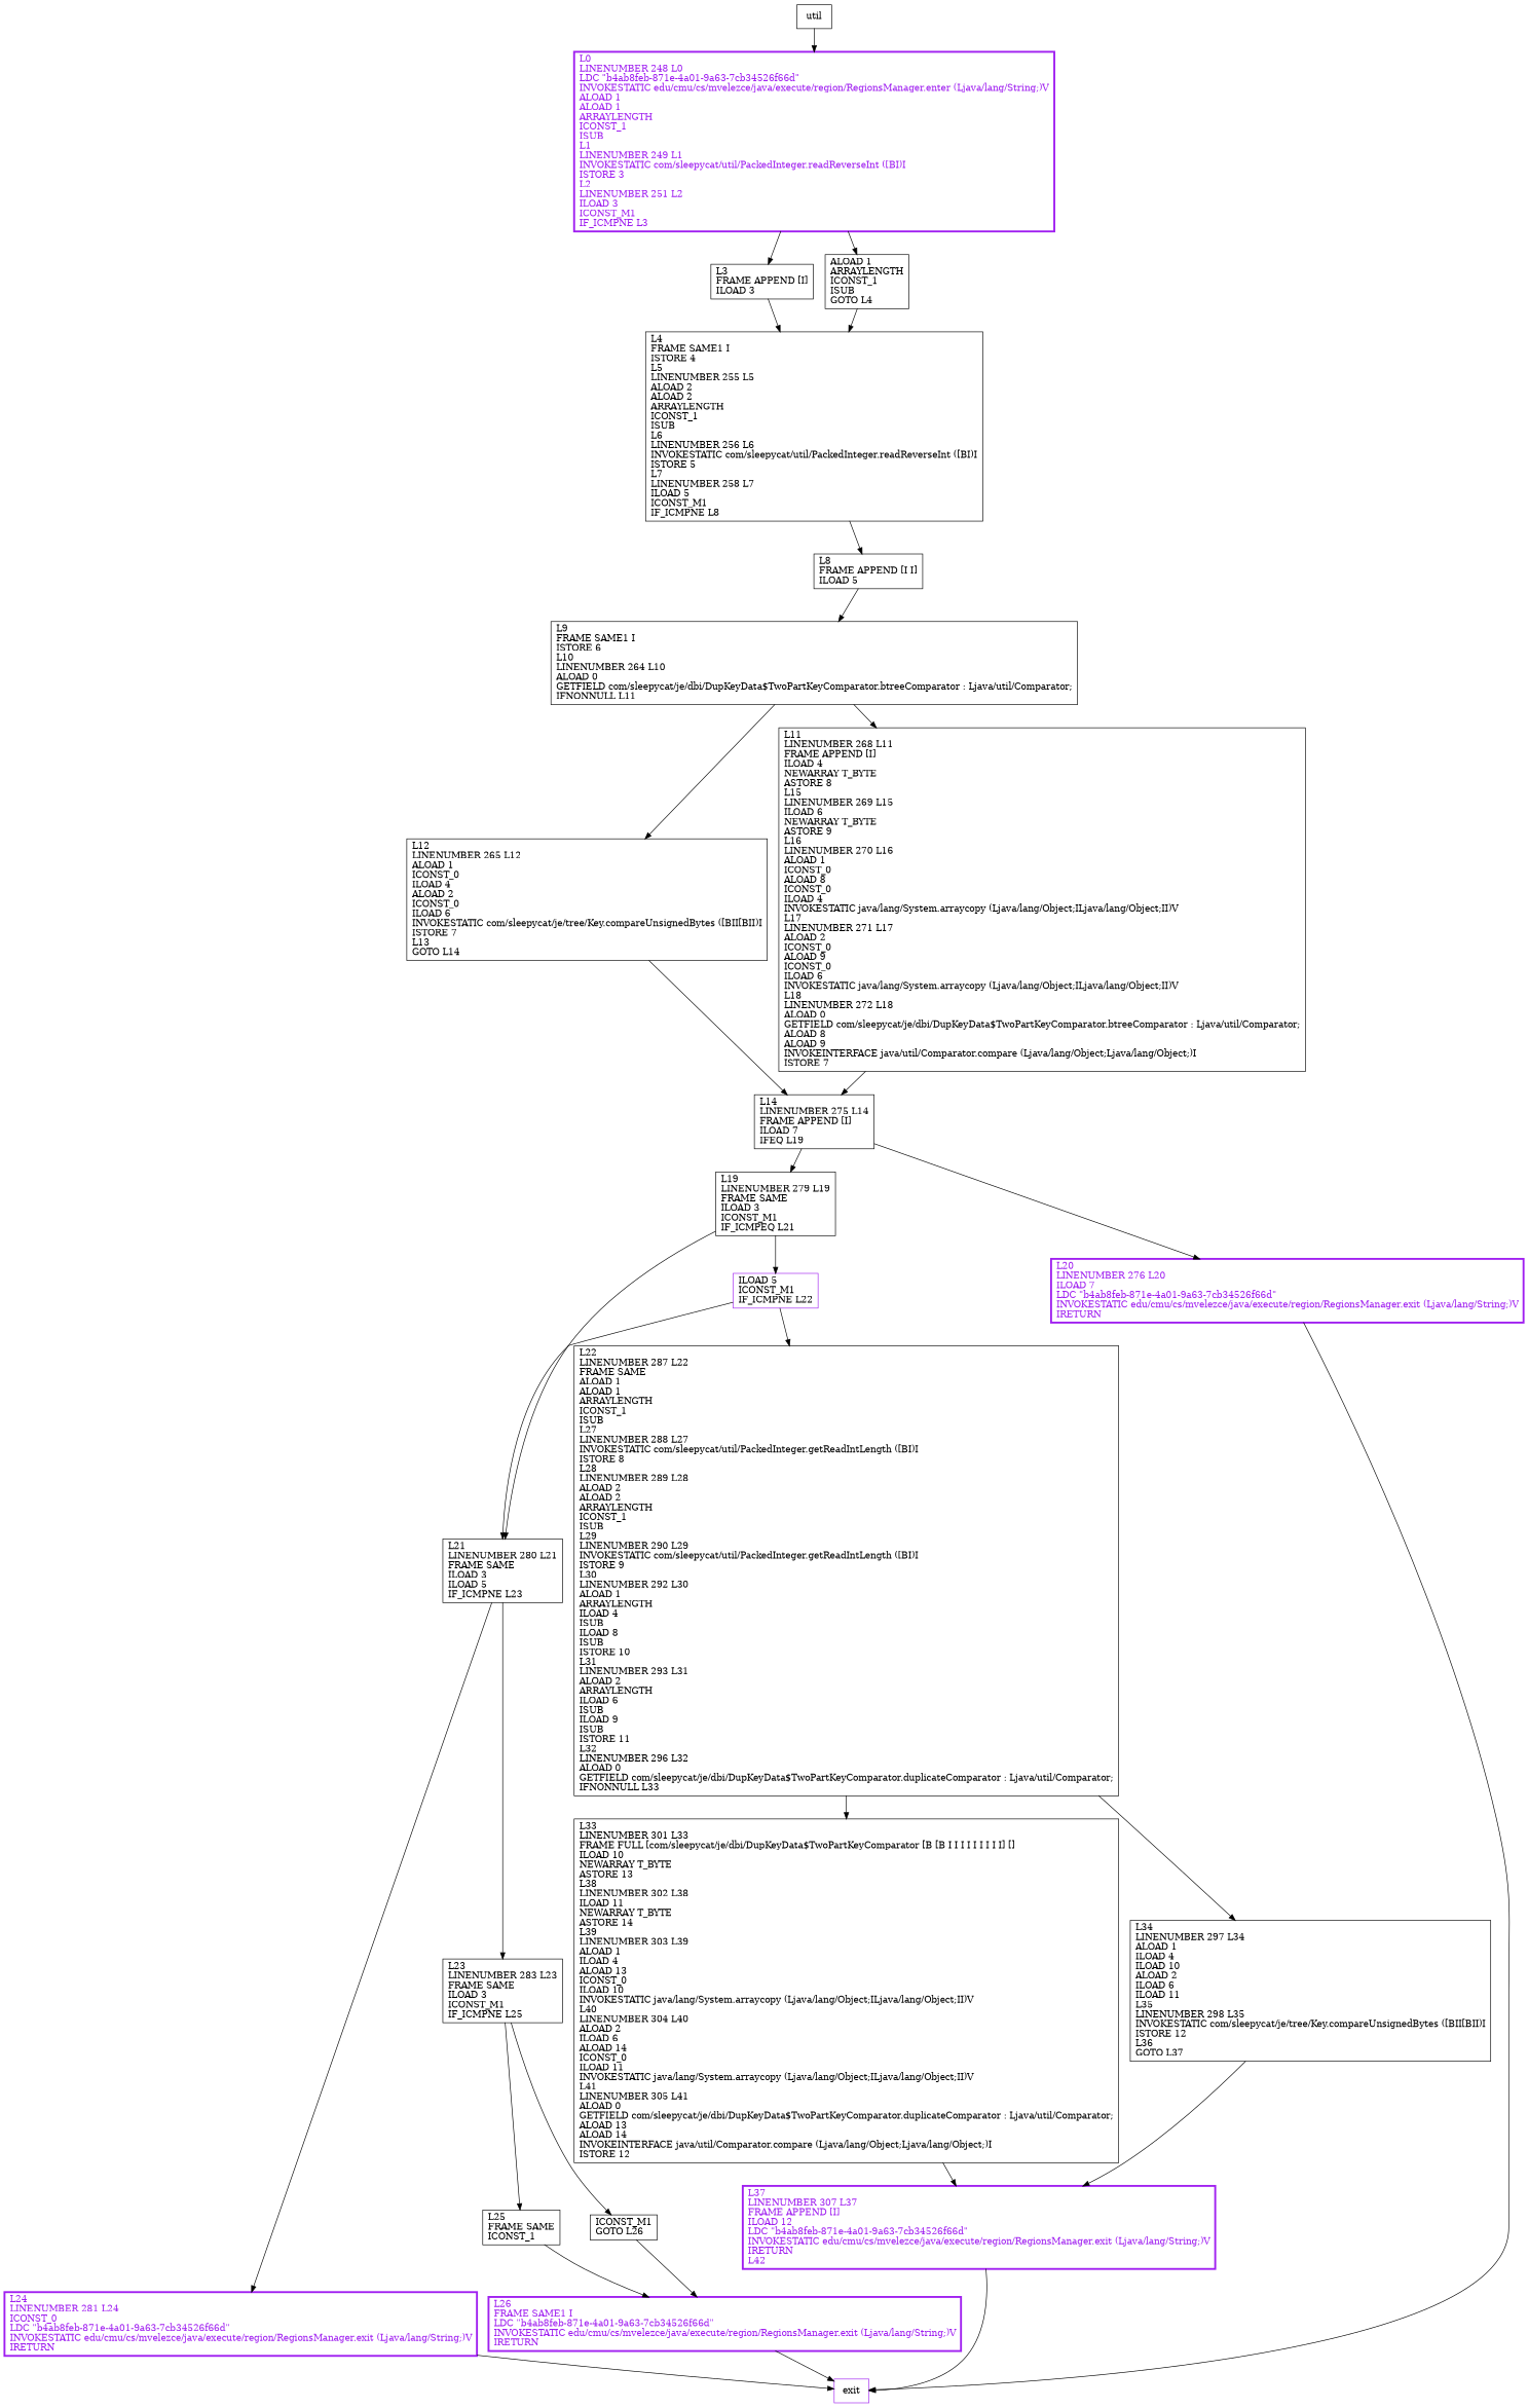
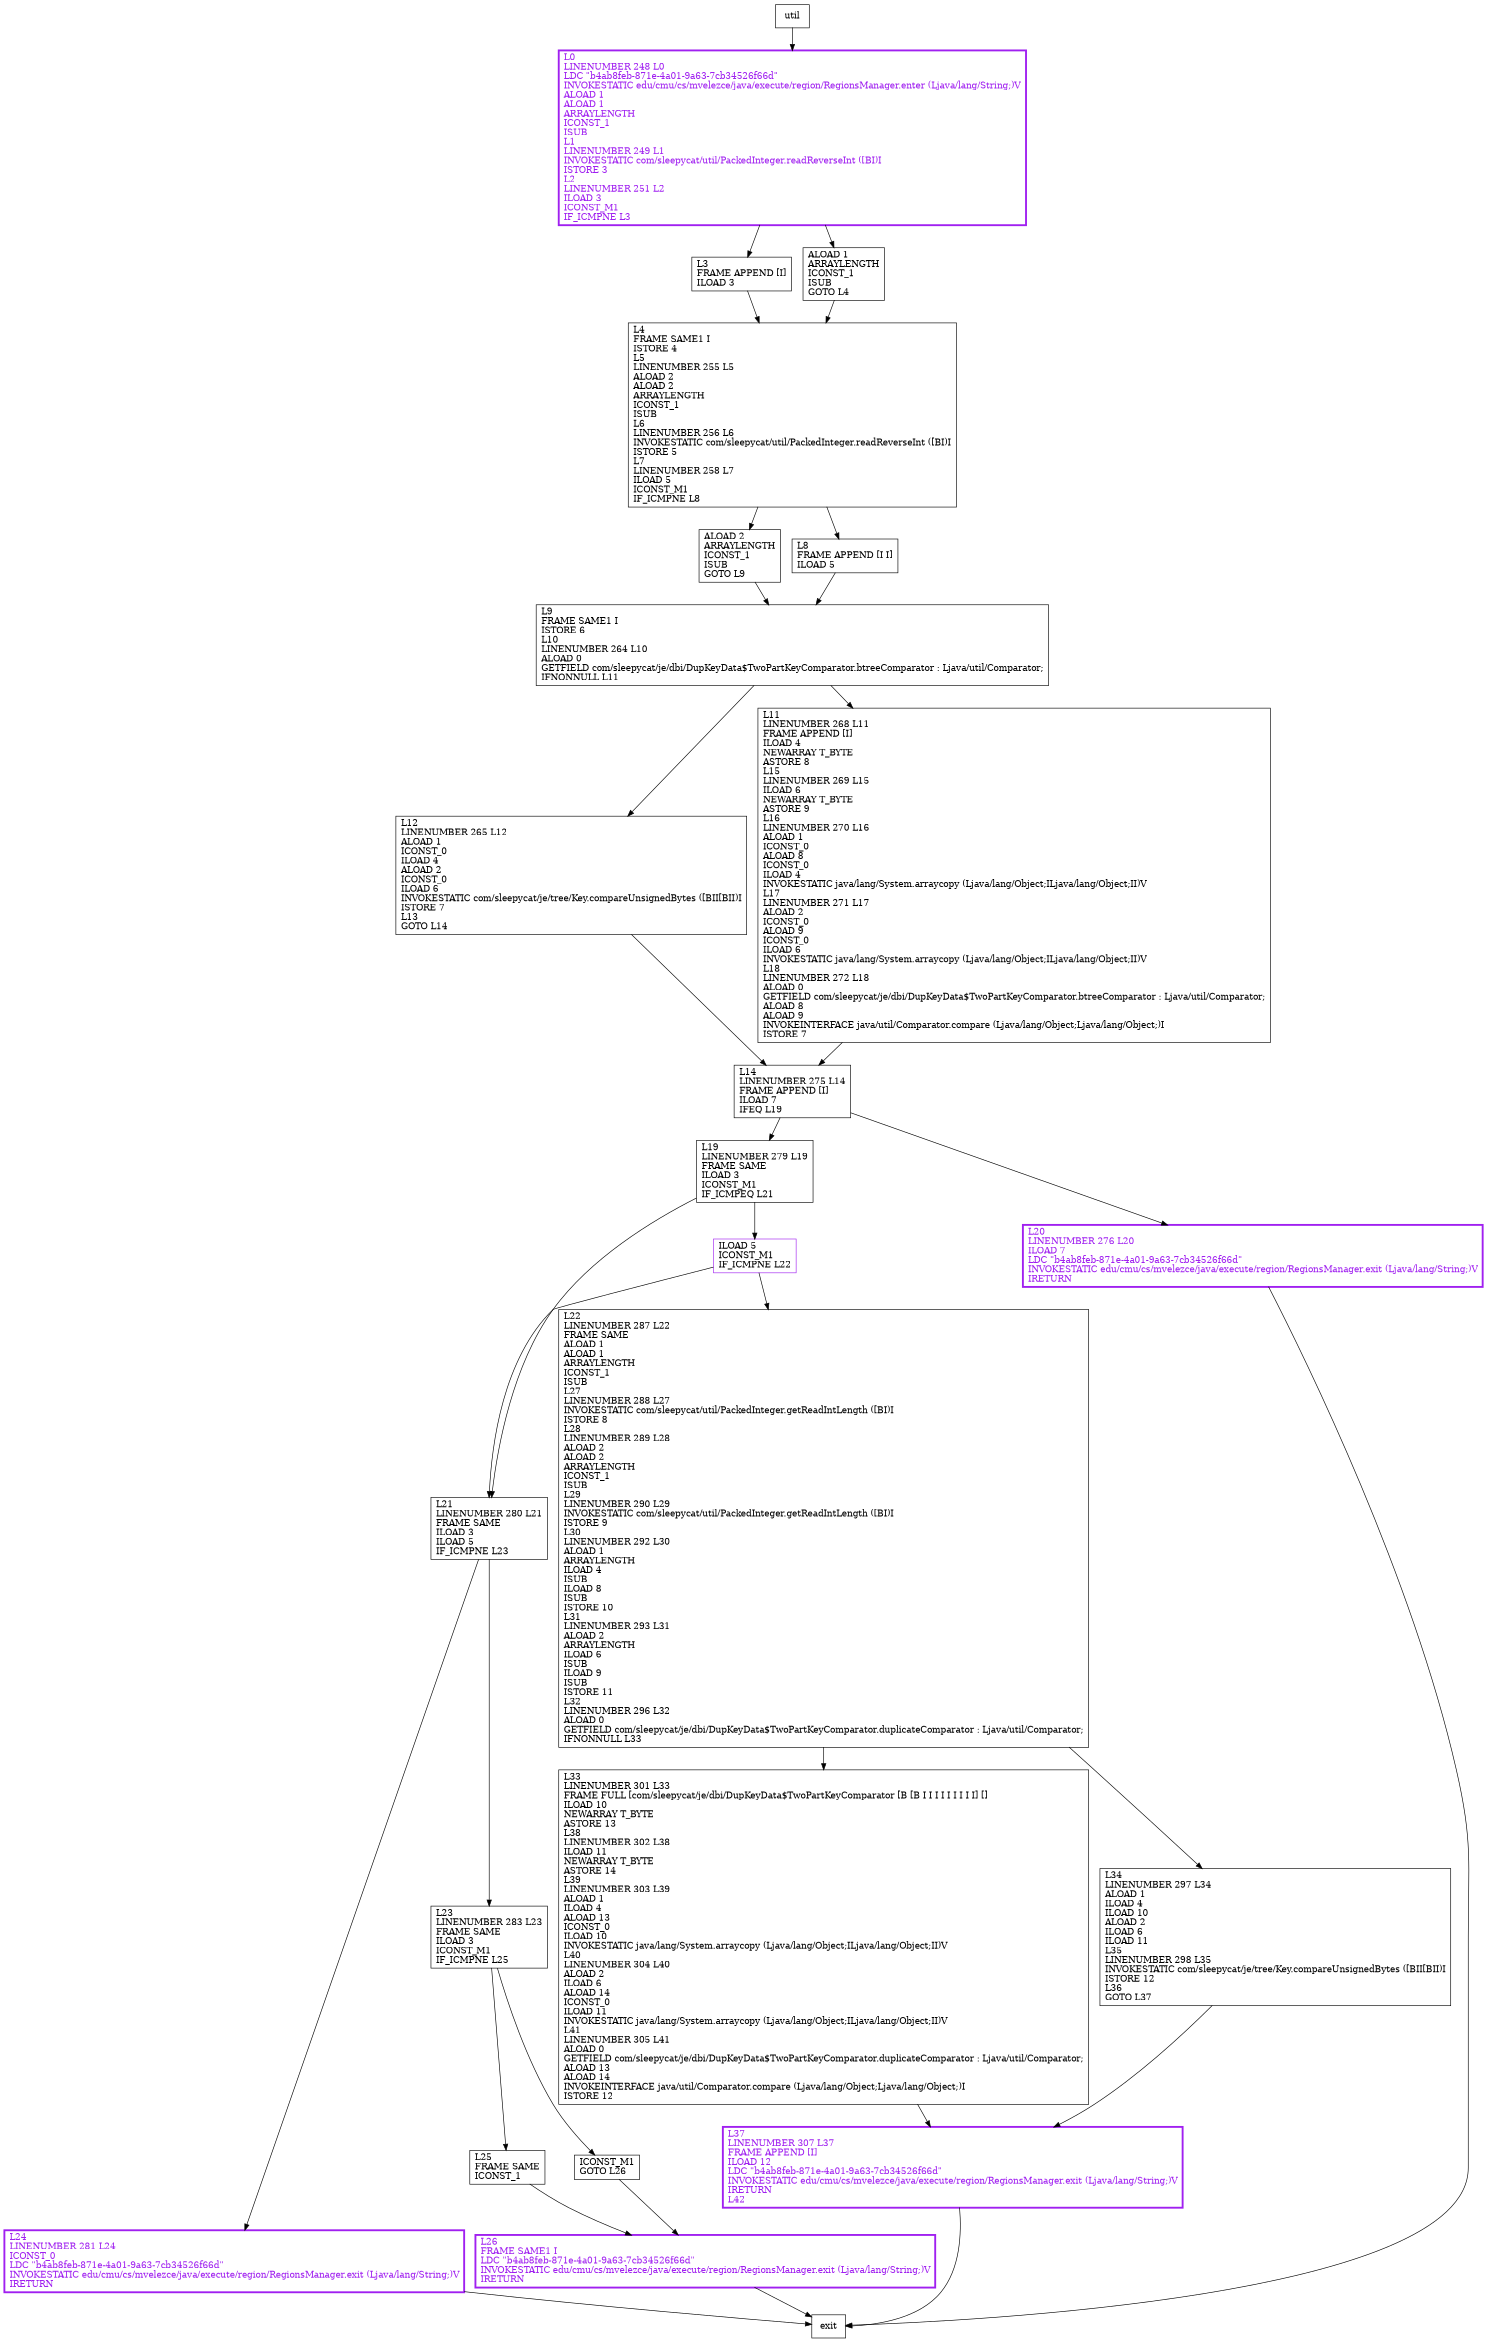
  digraph {
    node [shape=record]
    n1 [label="L3\lFRAME APPEND [I]\lILOAD 3\l"]
    n2 [label="L4\lFRAME SAME1 I\lISTORE 4\lL5\lLINENUMBER 255 L5\lALOAD 2\lALOAD 2\lARRAYLENGTH\lICONST_1\lISUB\lL6\lLINENUMBER 256 L6\lINVOKESTATIC com/sleepycat/util/PackedInteger.readReverseInt ([BI)I\lISTORE 5\lL7\lLINENUMBER 258 L7\lILOAD 5\lICONST_M1\lIF_ICMPNE L8\l"]
+   n3 [label="ALOAD 2\lARRAYLENGTH\lICONST_1\lISUB\lGOTO L9\l"]
    n4 [label="L8\lFRAME APPEND [I I]\lILOAD 5\l"]
    n5 [label="L19\lLINENUMBER 279 L19\lFRAME SAME\lILOAD 3\lICONST_M1\lIF_ICMPEQ L21\l"]
    n6 [label="L21\lLINENUMBER 280 L21\lFRAME SAME\lILOAD 3\lILOAD 5\lIF_ICMPNE L23\l"]
    n7 [color=purple label="ILOAD 5\lICONST_M1\lIF_ICMPNE L22\l"]
    n8 [color=purple fontcolor=purple label="L24\lLINENUMBER 281 L24\lICONST_0\lLDC \"b4ab8feb-871e-4a01-9a63-7cb34526f66d\"\lINVOKESTATIC edu/cmu/cs/mvelezce/java/execute/region/RegionsManager.exit (Ljava/lang/String;)V\lIRETURN\l" penwidth=3]
    n9 [label="L23\lLINENUMBER 283 L23\lFRAME SAME\lILOAD 3\lICONST_M1\lIF_ICMPNE L25\l"]
    n10 [label="L22\lLINENUMBER 287 L22\lFRAME SAME\lALOAD 1\lALOAD 1\lARRAYLENGTH\lICONST_1\lISUB\lL27\lLINENUMBER 288 L27\lINVOKESTATIC com/sleepycat/util/PackedInteger.getReadIntLength ([BI)I\lISTORE 8\lL28\lLINENUMBER 289 L28\lALOAD 2\lALOAD 2\lARRAYLENGTH\lICONST_1\lISUB\lL29\lLINENUMBER 290 L29\lINVOKESTATIC com/sleepycat/util/PackedInteger.getReadIntLength ([BI)I\lISTORE 9\lL30\lLINENUMBER 292 L30\lALOAD 1\lARRAYLENGTH\lILOAD 4\lISUB\lILOAD 8\lISUB\lISTORE 10\lL31\lLINENUMBER 293 L31\lALOAD 2\lARRAYLENGTH\lILOAD 6\lISUB\lILOAD 9\lISUB\lISTORE 11\lL32\lLINENUMBER 296 L32\lALOAD 0\lGETFIELD com/sleepycat/je/dbi/DupKeyData$TwoPartKeyComparator.duplicateComparator : Ljava/util/Comparator;\lIFNONNULL L33\l"]
    n11 [label="L33\lLINENUMBER 301 L33\lFRAME FULL [com/sleepycat/je/dbi/DupKeyData$TwoPartKeyComparator [B [B I I I I I I I I I] []\lILOAD 10\lNEWARRAY T_BYTE\lASTORE 13\lL38\lLINENUMBER 302 L38\lILOAD 11\lNEWARRAY T_BYTE\lASTORE 14\lL39\lLINENUMBER 303 L39\lALOAD 1\lILOAD 4\lALOAD 13\lICONST_0\lILOAD 10\lINVOKESTATIC java/lang/System.arraycopy (Ljava/lang/Object;ILjava/lang/Object;II)V\lL40\lLINENUMBER 304 L40\lALOAD 2\lILOAD 6\lALOAD 14\lICONST_0\lILOAD 11\lINVOKESTATIC java/lang/System.arraycopy (Ljava/lang/Object;ILjava/lang/Object;II)V\lL41\lLINENUMBER 305 L41\lALOAD 0\lGETFIELD com/sleepycat/je/dbi/DupKeyData$TwoPartKeyComparator.duplicateComparator : Ljava/util/Comparator;\lALOAD 13\lALOAD 14\lINVOKEINTERFACE java/util/Comparator.compare (Ljava/lang/Object;Ljava/lang/Object;)I\lISTORE 12\l"]
    n12 [color=purple fontcolor=purple label="L37\lLINENUMBER 307 L37\lFRAME APPEND [I]\lILOAD 12\lLDC \"b4ab8feb-871e-4a01-9a63-7cb34526f66d\"\lINVOKESTATIC edu/cmu/cs/mvelezce/java/execute/region/RegionsManager.exit (Ljava/lang/String;)V\lIRETURN\lL42\l" penwidth=3]
-   exit [color=purple]
+   exit
    n14 [label="L14\lLINENUMBER 275 L14\lFRAME APPEND [I]\lILOAD 7\lIFEQ L19\l"]
    n15 [color=purple fontcolor=purple label="L20\lLINENUMBER 276 L20\lILOAD 7\lLDC \"b4ab8feb-871e-4a01-9a63-7cb34526f66d\"\lINVOKESTATIC edu/cmu/cs/mvelezce/java/execute/region/RegionsManager.exit (Ljava/lang/String;)V\lIRETURN\l" penwidth=3]
    n16 [label="L25\lFRAME SAME\lICONST_1\l"]
    n17 [label="ICONST_M1\lGOTO L26\l"]
    n18 [label="L9\lFRAME SAME1 I\lISTORE 6\lL10\lLINENUMBER 264 L10\lALOAD 0\lGETFIELD com/sleepycat/je/dbi/DupKeyData$TwoPartKeyComparator.btreeComparator : Ljava/util/Comparator;\lIFNONNULL L11\l"]
    n19 [label="L12\lLINENUMBER 265 L12\lALOAD 1\lICONST_0\lILOAD 4\lALOAD 2\lICONST_0\lILOAD 6\lINVOKESTATIC com/sleepycat/je/tree/Key.compareUnsignedBytes ([BII[BII)I\lISTORE 7\lL13\lGOTO L14\l"]
    n20 [label="L11\lLINENUMBER 268 L11\lFRAME APPEND [I]\lILOAD 4\lNEWARRAY T_BYTE\lASTORE 8\lL15\lLINENUMBER 269 L15\lILOAD 6\lNEWARRAY T_BYTE\lASTORE 9\lL16\lLINENUMBER 270 L16\lALOAD 1\lICONST_0\lALOAD 8\lICONST_0\lILOAD 4\lINVOKESTATIC java/lang/System.arraycopy (Ljava/lang/Object;ILjava/lang/Object;II)V\lL17\lLINENUMBER 271 L17\lALOAD 2\lICONST_0\lALOAD 9\lICONST_0\lILOAD 6\lINVOKESTATIC java/lang/System.arraycopy (Ljava/lang/Object;ILjava/lang/Object;II)V\lL18\lLINENUMBER 272 L18\lALOAD 0\lGETFIELD com/sleepycat/je/dbi/DupKeyData$TwoPartKeyComparator.btreeComparator : Ljava/util/Comparator;\lALOAD 8\lALOAD 9\lINVOKEINTERFACE java/util/Comparator.compare (Ljava/lang/Object;Ljava/lang/Object;)I\lISTORE 7\l"]
    n21 [label="L34\lLINENUMBER 297 L34\lALOAD 1\lILOAD 4\lILOAD 10\lALOAD 2\lILOAD 6\lILOAD 11\lL35\lLINENUMBER 298 L35\lINVOKESTATIC com/sleepycat/je/tree/Key.compareUnsignedBytes ([BII[BII)I\lISTORE 12\lL36\lGOTO L37\l"]
    n22 [color=purple fontcolor=purple label="L26\lFRAME SAME1 I\lLDC \"b4ab8feb-871e-4a01-9a63-7cb34526f66d\"\lINVOKESTATIC edu/cmu/cs/mvelezce/java/execute/region/RegionsManager.exit (Ljava/lang/String;)V\lIRETURN\l" penwidth=3]
    n23 [label="ALOAD 1\lARRAYLENGTH\lICONST_1\lISUB\lGOTO L4\l"]
    n24 [color=purple fontcolor=purple label="L0\lLINENUMBER 248 L0\lLDC \"b4ab8feb-871e-4a01-9a63-7cb34526f66d\"\lINVOKESTATIC edu/cmu/cs/mvelezce/java/execute/region/RegionsManager.enter (Ljava/lang/String;)V\lALOAD 1\lALOAD 1\lARRAYLENGTH\lICONST_1\lISUB\lL1\lLINENUMBER 249 L1\lINVOKESTATIC com/sleepycat/util/PackedInteger.readReverseInt ([BI)I\lISTORE 3\lL2\lLINENUMBER 251 L2\lILOAD 3\lICONST_M1\lIF_ICMPNE L3\l" penwidth=3]
    n25 [label=util]
    n1 -> n2
+   n2 -> n3
    n2 -> n4
+   n3 -> n18
    n4 -> n18
    n5 -> n6
    n5 -> n7
    n6 -> n8
    n6 -> n9
    n7 -> n6
    n7 -> n10
    n8 -> exit
    n9 -> n16
    n9 -> n17
    n10 -> n11
    n10 -> n21
    n11 -> n12
    n12 -> exit
    n14 -> n5
    n14 -> n15
    n15 -> exit
    n16 -> n22
    n17 -> n22
    n18 -> n19
    n18 -> n20
    n19 -> n14
    n20 -> n14
    n21 -> n12
    n22 -> exit
    n23 -> n2
    n24 -> n1
    n24 -> n23
    n25 -> n24
  }
